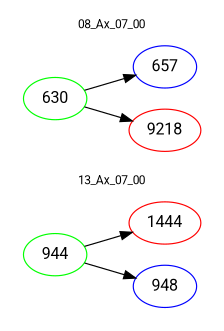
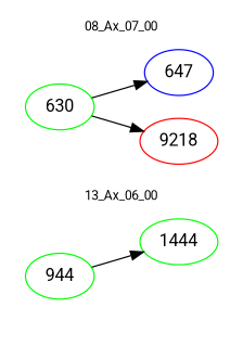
  digraph {
    fontname=Roboto
    rankdir=LR
    node [color=green fontname=Roboto]
    edge [color=black fontname=Roboto]
    n1 [label=944]
-   n2 [color=blue label=948]
-   n3 [color=red label=1444]
+   n3 [label=1444]
    n4 [label=630]
    n5 [color=red label=9218]
-   n6 [color=blue label=657]
+   n6 [color=blue label=647]
    subgraph cluster_1 {
      color=white
      fontsize=10
-     label="13_Ax_07_00"
+     label="13_Ax_06_00"
      n1
-     n2
      n3
    }
    subgraph cluster_2 {
      color=white
      fontsize=10
      label="08_Ax_07_00"
      n4
      n5
      n6
    }
-   n1 -> n2
    n1 -> n3
    n4 -> n5
    n4 -> n6
  }
